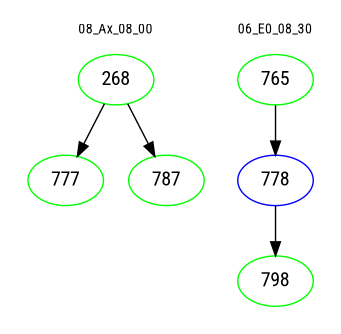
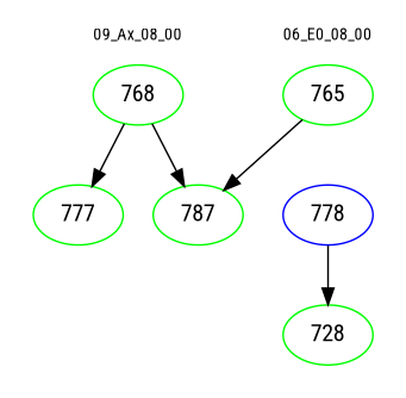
  digraph {
    fontname="Roboto Condensed"
    node [color=green fontname="Roboto Condensed"]
    edge [color=black fontname="Roboto Condensed"]
-   n1 [label=268]
+   n1 [label=768]
    n2 [label=777]
    n3 [label=787]
    n4 [label=765]
-   n5 [label=798]
+   n5 [label=728]
    n6 [color=blue label=778]
    subgraph cluster_1 {
      color=white
      fontsize=10
-     label="08_Ax_08_00"
+     label="09_Ax_08_00"
      n1
      n2
      n3
    }
    subgraph cluster_2 {
      color=white
      fontsize=10
-     label="06_E0_08_30"
+     label="06_E0_08_00"
      n4
      n5
      n6
    }
    n1 -> n2
    n1 -> n3
-   n4 -> n6
+   n4 -> n3
    n6 -> n5
  }
